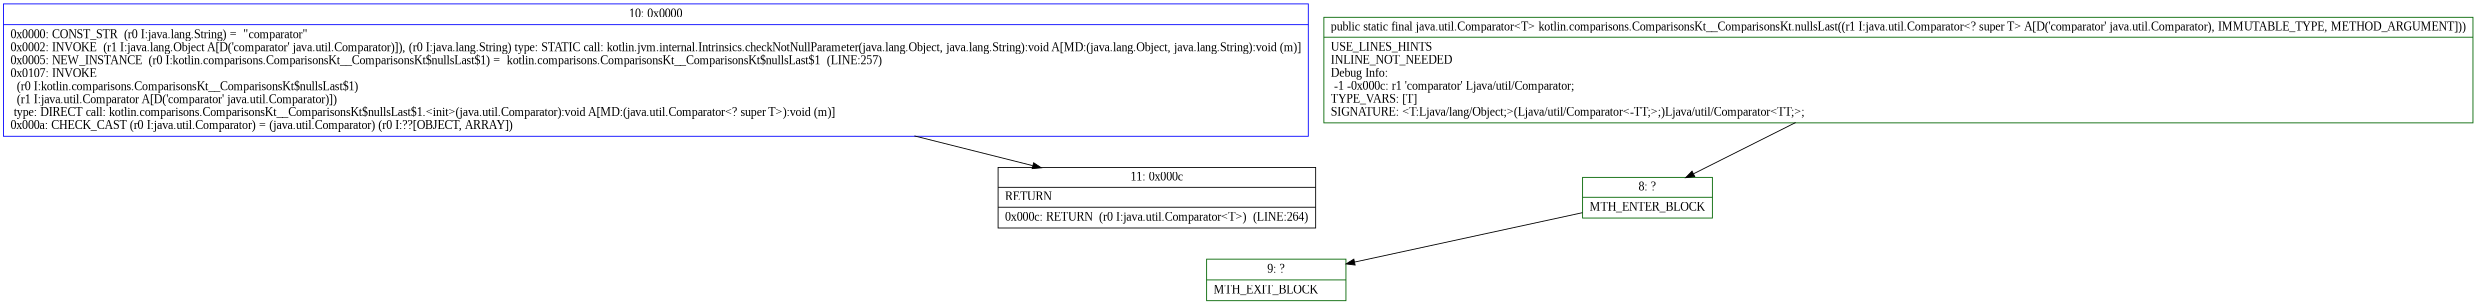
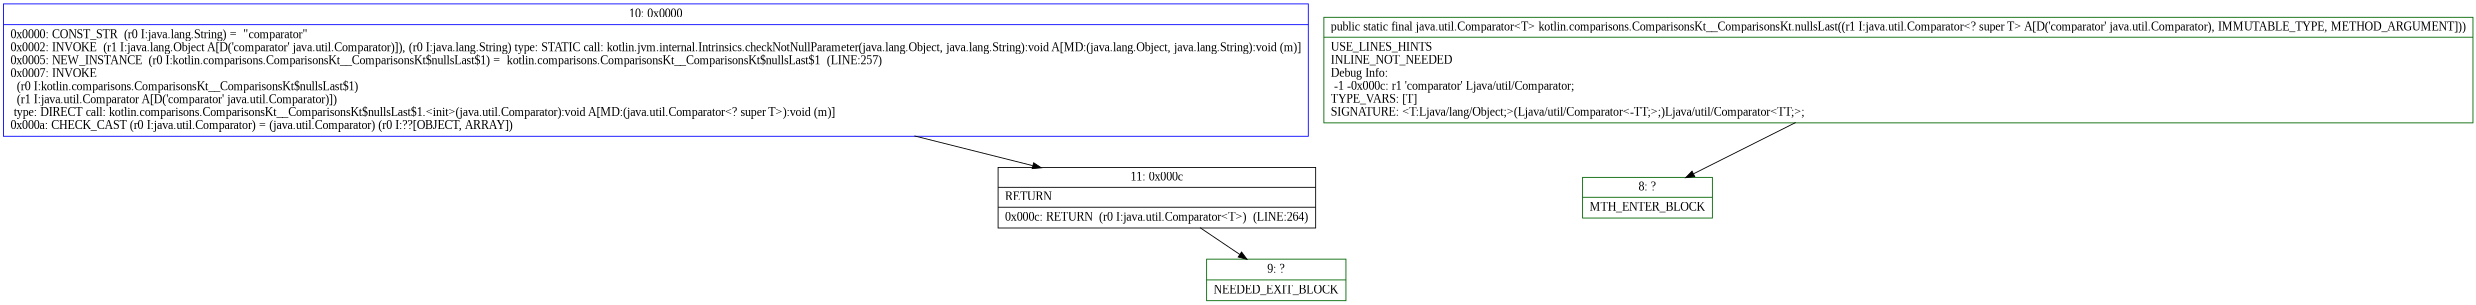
  digraph {
    fontname="Liberation Serif"
    node [color=darkgreen fontname="Liberation Serif" shape=record]
    edge [fontname="Liberation Serif"]
    n1 [label="{8\:\ ?|MTH_ENTER_BLOCK\l}"]
-   n2 [color=blue label="{10\:\ 0x0000|0x0000: CONST_STR  (r0 I:java.lang.String) =  \"comparator\" \l0x0002: INVOKE  (r1 I:java.lang.Object A[D('comparator' java.util.Comparator)]), (r0 I:java.lang.String) type: STATIC call: kotlin.jvm.internal.Intrinsics.checkNotNullParameter(java.lang.Object, java.lang.String):void A[MD:(java.lang.Object, java.lang.String):void (m)]\l0x0005: NEW_INSTANCE  (r0 I:kotlin.comparisons.ComparisonsKt__ComparisonsKt$nullsLast$1) =  kotlin.comparisons.ComparisonsKt__ComparisonsKt$nullsLast$1  (LINE:257)\l0x0107: INVOKE  \l  (r0 I:kotlin.comparisons.ComparisonsKt__ComparisonsKt$nullsLast$1)\l  (r1 I:java.util.Comparator A[D('comparator' java.util.Comparator)])\l type: DIRECT call: kotlin.comparisons.ComparisonsKt__ComparisonsKt$nullsLast$1.\<init\>(java.util.Comparator):void A[MD:(java.util.Comparator\<? super T\>):void (m)]\l0x000a: CHECK_CAST (r0 I:java.util.Comparator) = (java.util.Comparator) (r0 I:??[OBJECT, ARRAY]) \l}"]
+   n2 [color=blue label="{10\:\ 0x0000|0x0000: CONST_STR  (r0 I:java.lang.String) =  \"comparator\" \l0x0002: INVOKE  (r1 I:java.lang.Object A[D('comparator' java.util.Comparator)]), (r0 I:java.lang.String) type: STATIC call: kotlin.jvm.internal.Intrinsics.checkNotNullParameter(java.lang.Object, java.lang.String):void A[MD:(java.lang.Object, java.lang.String):void (m)]\l0x0005: NEW_INSTANCE  (r0 I:kotlin.comparisons.ComparisonsKt__ComparisonsKt$nullsLast$1) =  kotlin.comparisons.ComparisonsKt__ComparisonsKt$nullsLast$1  (LINE:257)\l0x0007: INVOKE  \l  (r0 I:kotlin.comparisons.ComparisonsKt__ComparisonsKt$nullsLast$1)\l  (r1 I:java.util.Comparator A[D('comparator' java.util.Comparator)])\l type: DIRECT call: kotlin.comparisons.ComparisonsKt__ComparisonsKt$nullsLast$1.\<init\>(java.util.Comparator):void A[MD:(java.util.Comparator\<? super T\>):void (m)]\l0x000a: CHECK_CAST (r0 I:java.util.Comparator) = (java.util.Comparator) (r0 I:??[OBJECT, ARRAY]) \l}"]
    n3 [color=black label="{11\:\ 0x000c|RETURN\l|0x000c: RETURN  (r0 I:java.util.Comparator\<T\>)  (LINE:264)\l}"]
-   n4 [label="{9\:\ ?|MTH_EXIT_BLOCK\l}"]
+   n4 [label="{9\:\ ?|NEEDED_EXIT_BLOCK\l}"]
    n5 [label="{public static final java.util.Comparator\<T\> kotlin.comparisons.ComparisonsKt__ComparisonsKt.nullsLast((r1 I:java.util.Comparator\<? super T\> A[D('comparator' java.util.Comparator), IMMUTABLE_TYPE, METHOD_ARGUMENT]))  | USE_LINES_HINTS\lINLINE_NOT_NEEDED\lDebug Info:\l  \-1 \-0x000c: r1 'comparator' Ljava\/util\/Comparator;\lTYPE_VARS: [T]\lSIGNATURE: \<T:Ljava\/lang\/Object;\>(Ljava\/util\/Comparator\<\-TT;\>;)Ljava\/util\/Comparator\<TT;\>;\l}"]
    n2 -> n3
-   n1 -> n4
+   n3 -> n4
    n5 -> n1
  }
